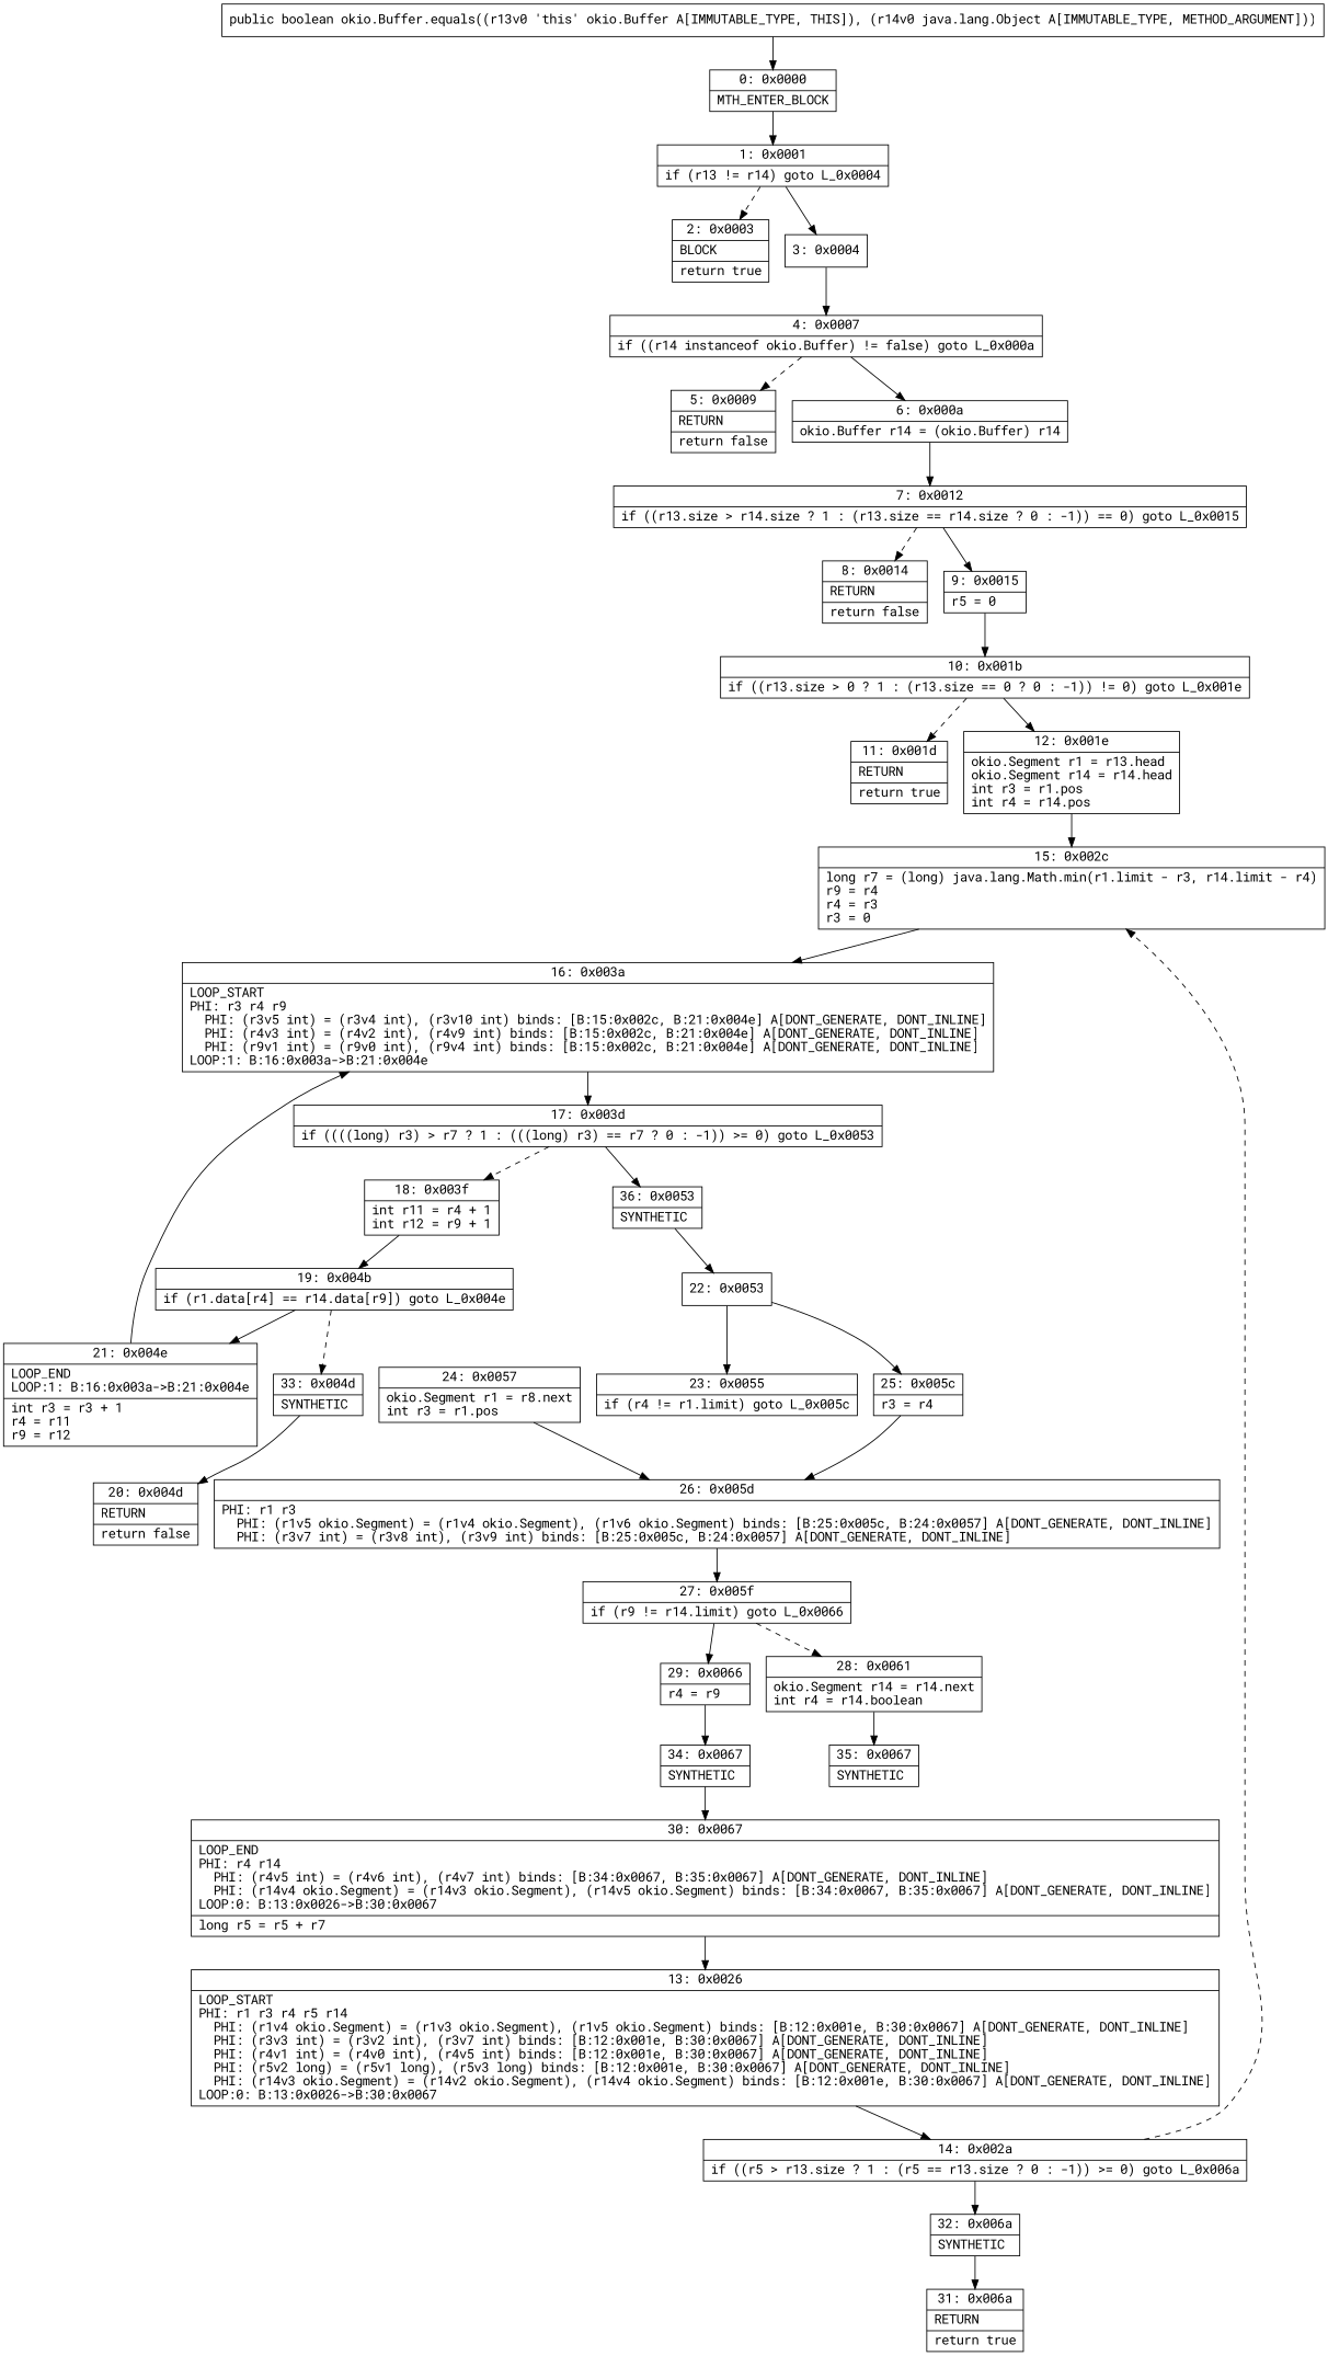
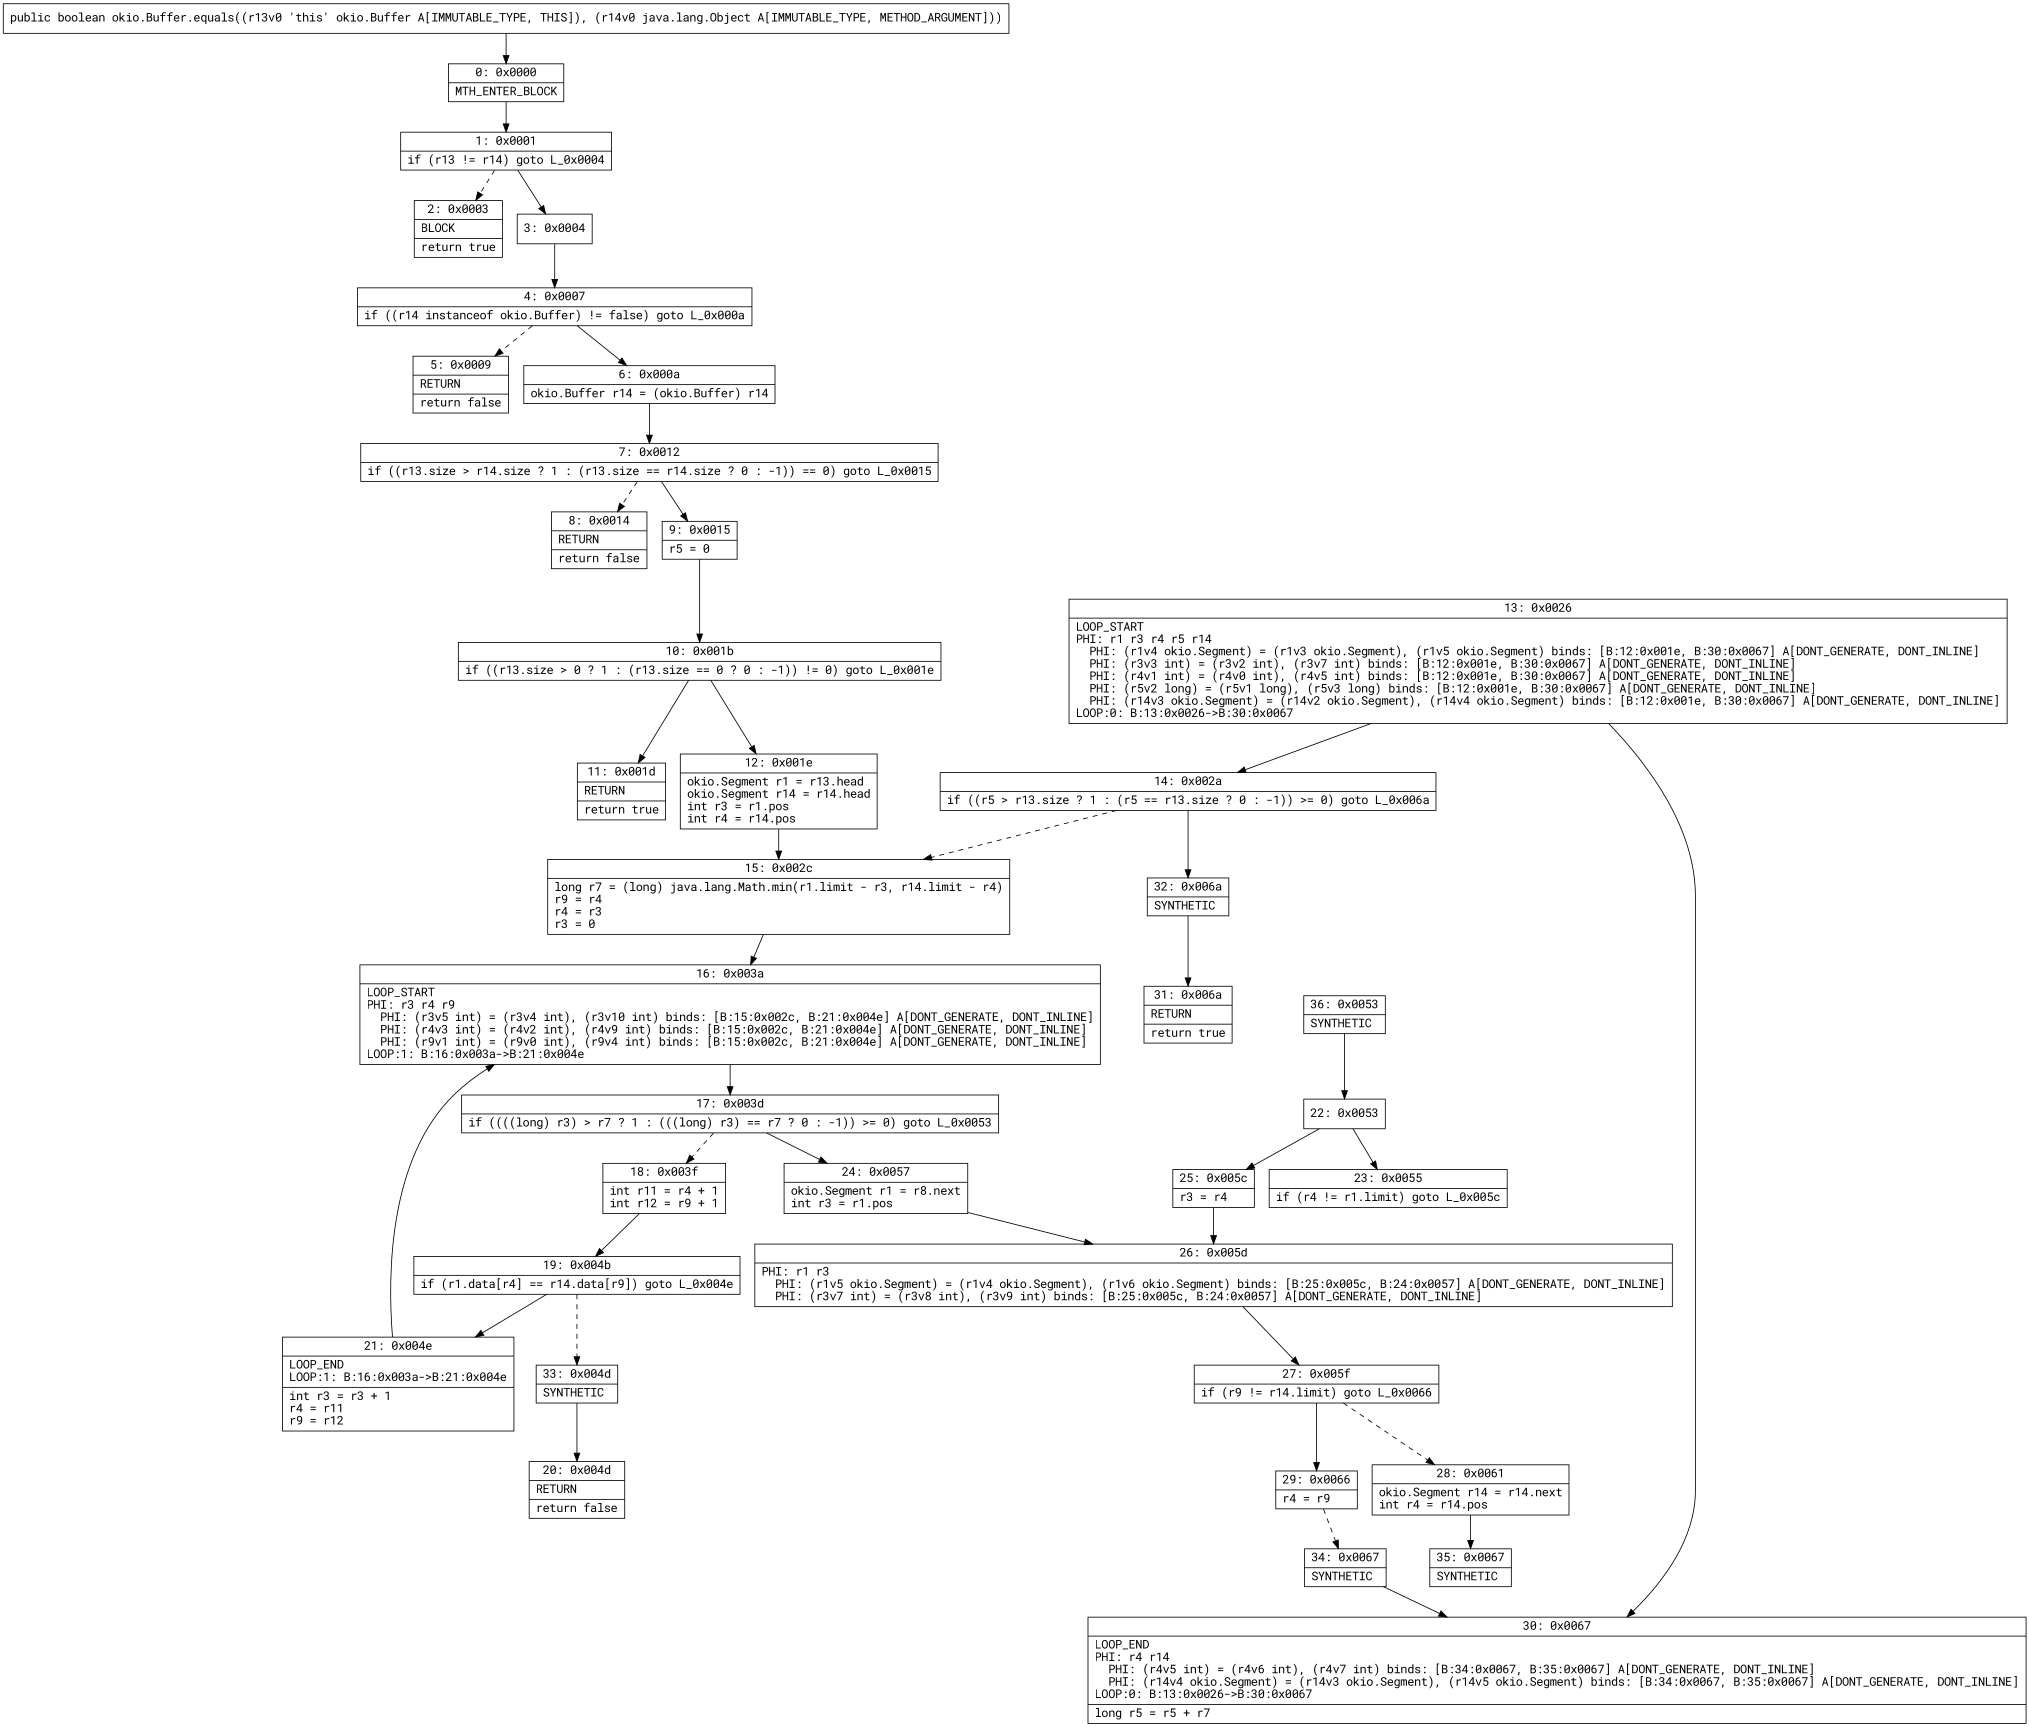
  digraph {
    fontname="Roboto Mono"
    node [fontname="Roboto Mono" shape=record]
    edge [fontname="Roboto Mono"]
    n1 [label="{0\:\ 0x0000|MTH_ENTER_BLOCK\l}"]
    n2 [label="{1\:\ 0x0001|if (r13 != r14) goto L_0x0004\l}"]
    n3 [label="{2\:\ 0x0003|BLOCK\l|return true\l}"]
    n4 [label="{3\:\ 0x0004}"]
    n5 [label="{4\:\ 0x0007|if ((r14 instanceof okio.Buffer) != false) goto L_0x000a\l}"]
    n6 [label="{5\:\ 0x0009|RETURN\l|return false\l}"]
    n7 [label="{6\:\ 0x000a|okio.Buffer r14 = (okio.Buffer) r14\l}"]
    n8 [label="{7\:\ 0x0012|if ((r13.size \> r14.size ? 1 : (r13.size == r14.size ? 0 : \-1)) == 0) goto L_0x0015\l}"]
    n9 [label="{8\:\ 0x0014|RETURN\l|return false\l}"]
    n10 [label="{9\:\ 0x0015|r5 = 0\l}"]
    n11 [label="{10\:\ 0x001b|if ((r13.size \> 0 ? 1 : (r13.size == 0 ? 0 : \-1)) != 0) goto L_0x001e\l}"]
    n12 [label="{11\:\ 0x001d|RETURN\l|return true\l}"]
    n13 [label="{12\:\ 0x001e|okio.Segment r1 = r13.head\lokio.Segment r14 = r14.head\lint r3 = r1.pos\lint r4 = r14.pos\l}"]
    n14 [label="{15\:\ 0x002c|long r7 = (long) java.lang.Math.min(r1.limit \- r3, r14.limit \- r4)\lr9 = r4\lr4 = r3\lr3 = 0\l}"]
    n15 [label="{13\:\ 0x0026|LOOP_START\lPHI: r1 r3 r4 r5 r14 \l  PHI: (r1v4 okio.Segment) = (r1v3 okio.Segment), (r1v5 okio.Segment) binds: [B:12:0x001e, B:30:0x0067] A[DONT_GENERATE, DONT_INLINE]\l  PHI: (r3v3 int) = (r3v2 int), (r3v7 int) binds: [B:12:0x001e, B:30:0x0067] A[DONT_GENERATE, DONT_INLINE]\l  PHI: (r4v1 int) = (r4v0 int), (r4v5 int) binds: [B:12:0x001e, B:30:0x0067] A[DONT_GENERATE, DONT_INLINE]\l  PHI: (r5v2 long) = (r5v1 long), (r5v3 long) binds: [B:12:0x001e, B:30:0x0067] A[DONT_GENERATE, DONT_INLINE]\l  PHI: (r14v3 okio.Segment) = (r14v2 okio.Segment), (r14v4 okio.Segment) binds: [B:12:0x001e, B:30:0x0067] A[DONT_GENERATE, DONT_INLINE]\lLOOP:0: B:13:0x0026\-\>B:30:0x0067\l}"]
    n16 [label="{14\:\ 0x002a|if ((r5 \> r13.size ? 1 : (r5 == r13.size ? 0 : \-1)) \>= 0) goto L_0x006a\l}"]
    n17 [label="{32\:\ 0x006a|SYNTHETIC\l}"]
    n18 [label="{16\:\ 0x003a|LOOP_START\lPHI: r3 r4 r9 \l  PHI: (r3v5 int) = (r3v4 int), (r3v10 int) binds: [B:15:0x002c, B:21:0x004e] A[DONT_GENERATE, DONT_INLINE]\l  PHI: (r4v3 int) = (r4v2 int), (r4v9 int) binds: [B:15:0x002c, B:21:0x004e] A[DONT_GENERATE, DONT_INLINE]\l  PHI: (r9v1 int) = (r9v0 int), (r9v4 int) binds: [B:15:0x002c, B:21:0x004e] A[DONT_GENERATE, DONT_INLINE]\lLOOP:1: B:16:0x003a\-\>B:21:0x004e\l}"]
    n19 [label="{31\:\ 0x006a|RETURN\l|return true\l}"]
    n20 [label="{17\:\ 0x003d|if ((((long) r3) \> r7 ? 1 : (((long) r3) == r7 ? 0 : \-1)) \>= 0) goto L_0x0053\l}"]
    n21 [label="{18\:\ 0x003f|int r11 = r4 + 1\lint r12 = r9 + 1\l}"]
    n22 [label="{36\:\ 0x0053|SYNTHETIC\l}"]
    n23 [label="{19\:\ 0x004b|if (r1.data[r4] == r14.data[r9]) goto L_0x004e\l}"]
    n24 [label="{22\:\ 0x0053}"]
    n25 [label="{21\:\ 0x004e|LOOP_END\lLOOP:1: B:16:0x003a\-\>B:21:0x004e\l|int r3 = r3 + 1\lr4 = r11\lr9 = r12\l}"]
    n26 [label="{33\:\ 0x004d|SYNTHETIC\l}"]
    n27 [label="{20\:\ 0x004d|RETURN\l|return false\l}"]
    n28 [label="{23\:\ 0x0055|if (r4 != r1.limit) goto L_0x005c\l}"]
    n29 [label="{25\:\ 0x005c|r3 = r4\l}"]
    n30 [label="{24\:\ 0x0057|okio.Segment r1 = r8.next\lint r3 = r1.pos\l}"]
    n31 [label="{26\:\ 0x005d|PHI: r1 r3 \l  PHI: (r1v5 okio.Segment) = (r1v4 okio.Segment), (r1v6 okio.Segment) binds: [B:25:0x005c, B:24:0x0057] A[DONT_GENERATE, DONT_INLINE]\l  PHI: (r3v7 int) = (r3v8 int), (r3v9 int) binds: [B:25:0x005c, B:24:0x0057] A[DONT_GENERATE, DONT_INLINE]\l}"]
    n32 [label="{27\:\ 0x005f|if (r9 != r14.limit) goto L_0x0066\l}"]
-   n33 [label="{28\:\ 0x0061|okio.Segment r14 = r14.next\lint r4 = r14.boolean\l}"]
+   n33 [label="{28\:\ 0x0061|okio.Segment r14 = r14.next\lint r4 = r14.pos\l}"]
    n34 [label="{29\:\ 0x0066|r4 = r9\l}"]
    n35 [label="{35\:\ 0x0067|SYNTHETIC\l}"]
    n36 [label="{34\:\ 0x0067|SYNTHETIC\l}"]
    n37 [label="{30\:\ 0x0067|LOOP_END\lPHI: r4 r14 \l  PHI: (r4v5 int) = (r4v6 int), (r4v7 int) binds: [B:34:0x0067, B:35:0x0067] A[DONT_GENERATE, DONT_INLINE]\l  PHI: (r14v4 okio.Segment) = (r14v3 okio.Segment), (r14v5 okio.Segment) binds: [B:34:0x0067, B:35:0x0067] A[DONT_GENERATE, DONT_INLINE]\lLOOP:0: B:13:0x0026\-\>B:30:0x0067\l|long r5 = r5 + r7\l}"]
    n38 [label="{public boolean okio.Buffer.equals((r13v0 'this' okio.Buffer A[IMMUTABLE_TYPE, THIS]), (r14v0 java.lang.Object A[IMMUTABLE_TYPE, METHOD_ARGUMENT])) }"]
    n1 -> n2
    n2 -> n3 [style=dashed]
    n2 -> n4
    n4 -> n5
    n5 -> n6 [style=dashed]
    n5 -> n7
    n7 -> n8
    n8 -> n9 [style=dashed]
    n8 -> n10
    n10 -> n11
-   n11 -> n12 [style=dashed]
+   n11 -> n12 [style=solid]
    n11 -> n13
    n13 -> n14
    n14 -> n18
    n15 -> n16
    n16 -> n14 [style=dashed]
    n16 -> n17
    n17 -> n19
    n18 -> n20
    n20 -> n21 [style=dashed]
-   n20 -> n22
+   n20 -> n30
    n21 -> n23
    n22 -> n24
    n23 -> n25
    n23 -> n26 [style=dashed]
    n24 -> n28
    n24 -> n29
    n25 -> n18
    n26 -> n27
    n29 -> n31
    n30 -> n31
    n31 -> n32
    n32 -> n33 [style=dashed]
    n32 -> n34
    n33 -> n35
-   n34 -> n36
+   n34 -> n36 [style=dashed]
    n36 -> n37
-   n37 -> n15
+   n15 -> n37
    n38 -> n1
  }
